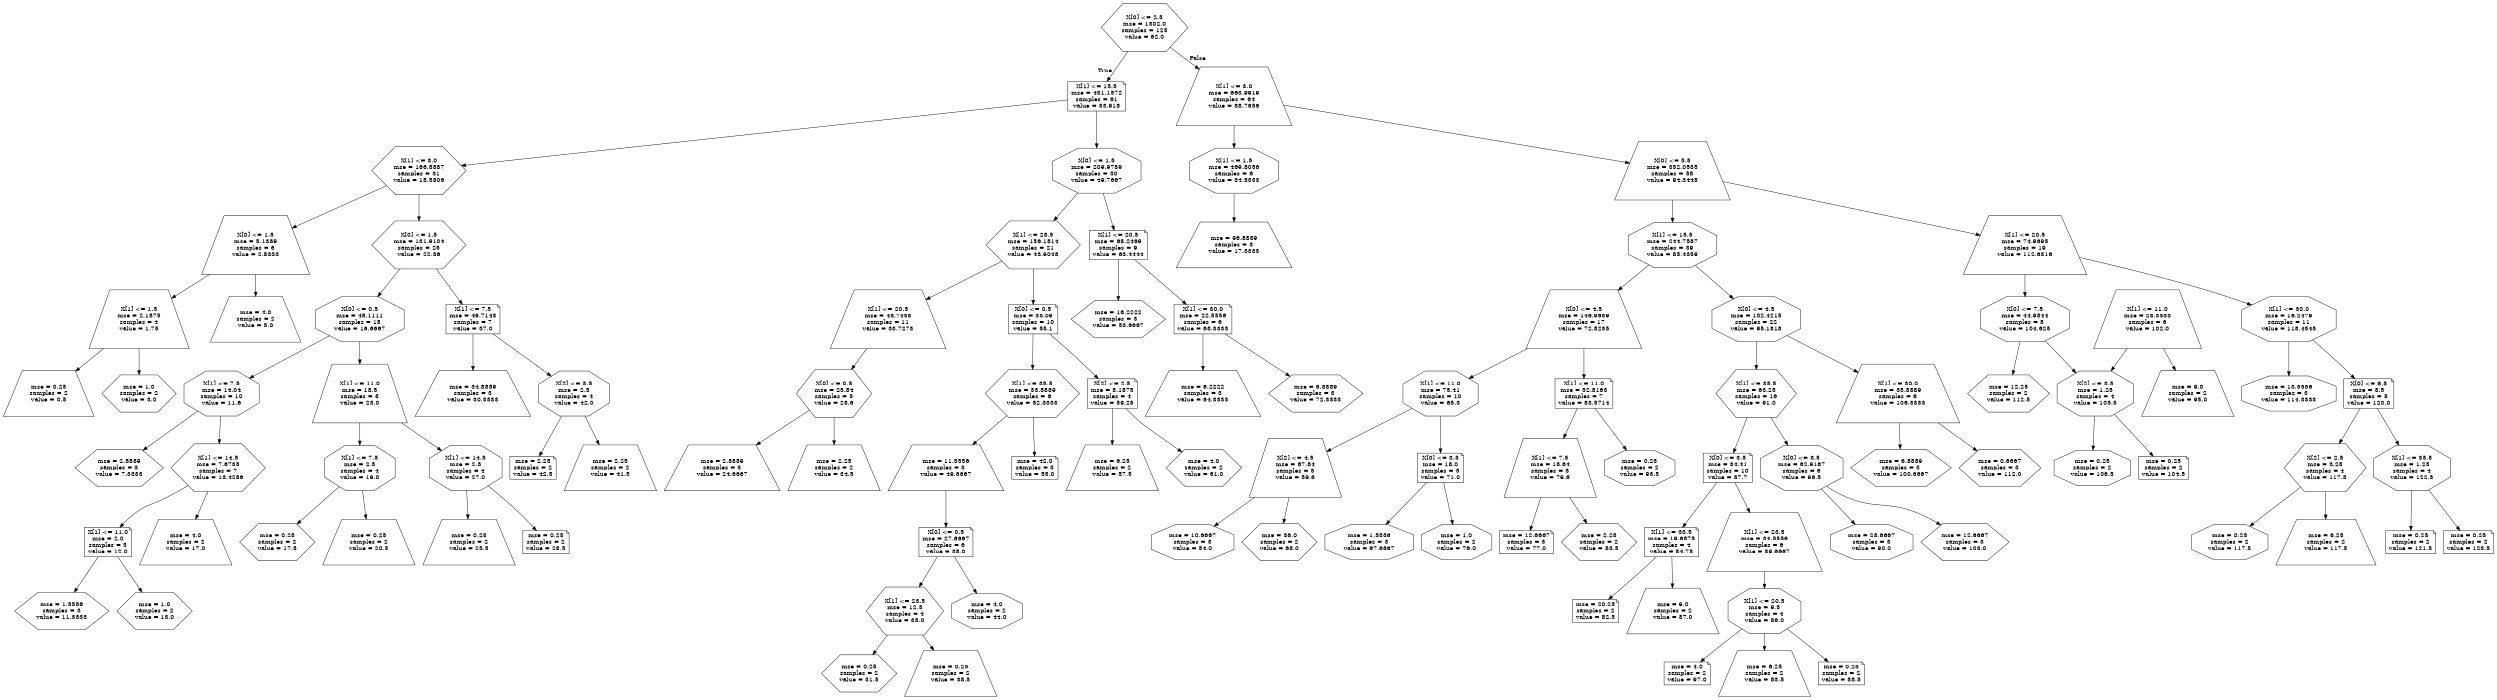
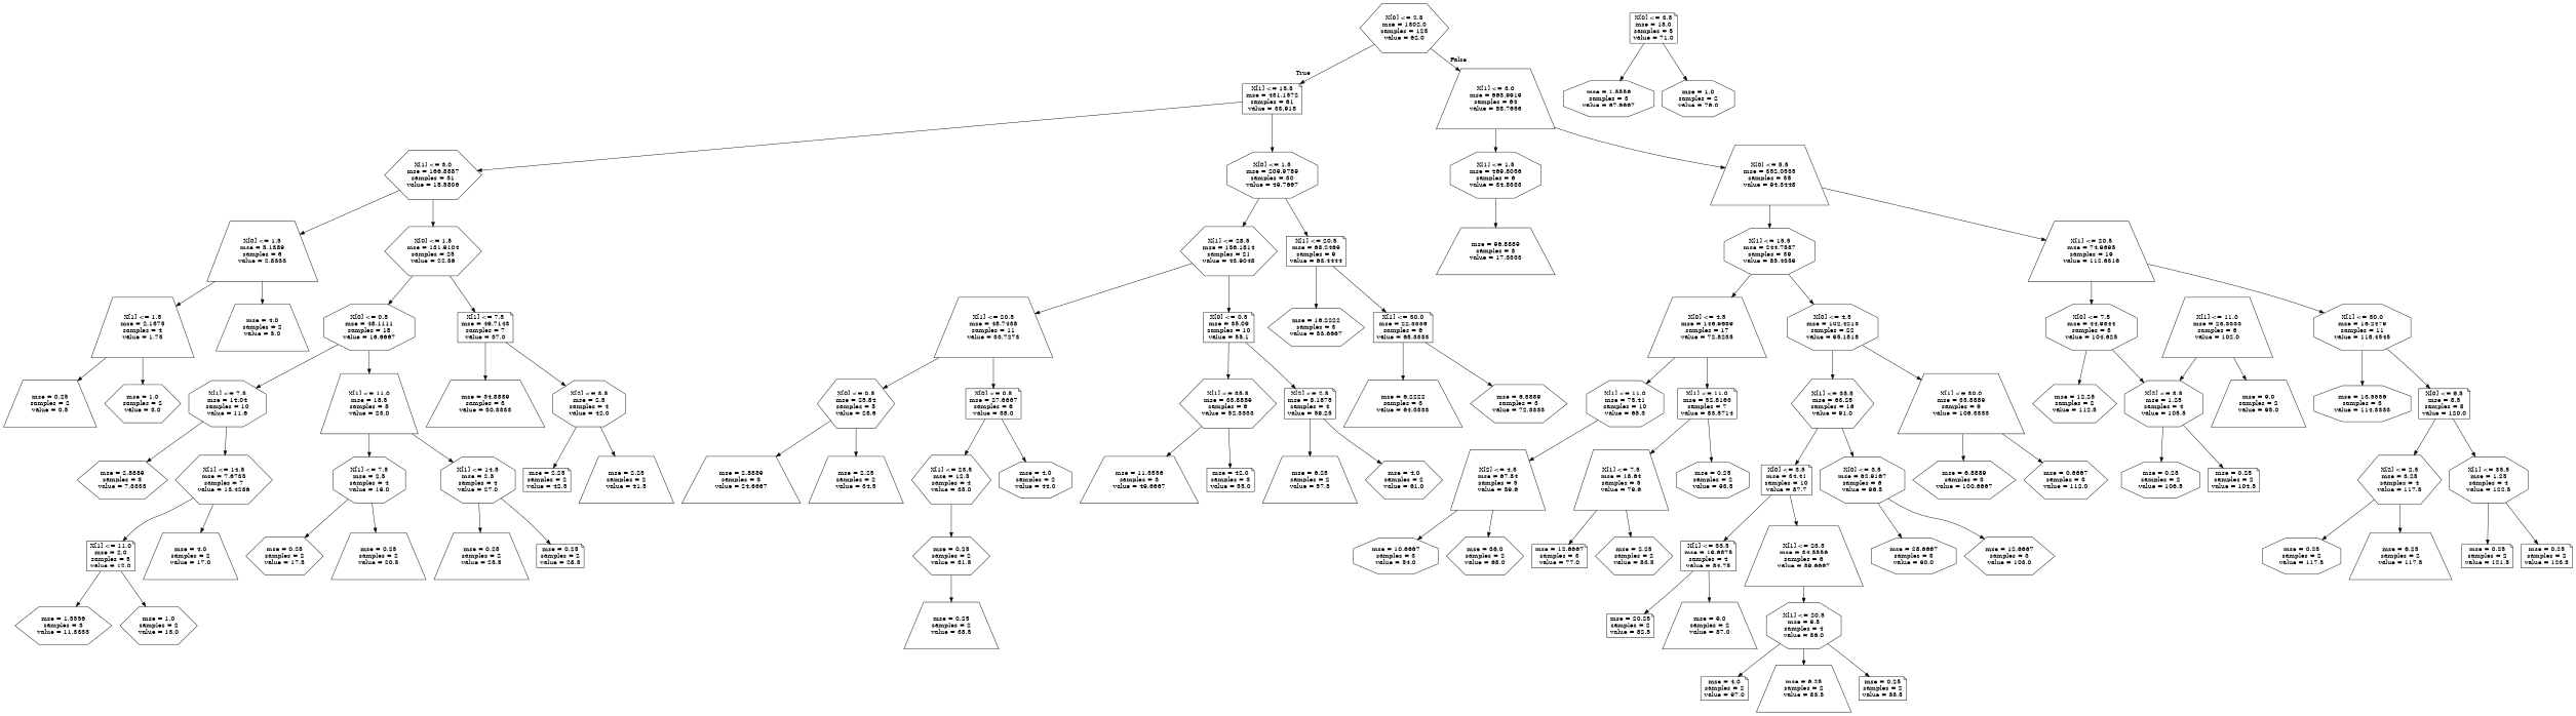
  digraph {
    node [shape=trapezium]
    n1 [label="X[0] <= 2.5\nmse = 1302.0\nsamples = 125\nvalue = 62.0" shape=hexagon]
    n2 [label="X[1] <= 15.5\nmse = 431.1572\nsamples = 61\nvalue = 33.918" shape=note]
    n3 [label="X[1] <= 3.0\nmse = 663.9919\nsamples = 64\nvalue = 88.7656"]
    n4 [label="X[1] <= 3.0\nmse = 166.8887\nsamples = 31\nvalue = 18.5806" shape=hexagon]
    n5 [label="X[0] <= 1.5\nmse = 209.9789\nsamples = 30\nvalue = 49.7667" shape=octagon]
    n6 [label="X[1] <= 1.5\nmse = 469.8056\nsamples = 6\nvalue = 34.8333" shape=octagon]
    n7 [label="X[0] <= 5.5\nmse = 352.0535\nsamples = 58\nvalue = 94.3448"]
    n8 [label="X[0] <= 1.5\nmse = 5.1389\nsamples = 6\nvalue = 2.8333"]
    n9 [label="X[0] <= 1.5\nmse = 131.9104\nsamples = 25\nvalue = 22.36" shape=hexagon]
    n10 [label="X[1] <= 28.5\nmse = 156.1814\nsamples = 21\nvalue = 43.9048" shape=hexagon]
    n11 [label="X[1] <= 20.5\nmse = 68.2469\nsamples = 9\nvalue = 63.4444" shape=note]
    n12 [label="X[1] <= 1.5\nmse = 2.1875\nsamples = 4\nvalue = 1.75"]
    n13 [label="mse = 4.0\nsamples = 2\nvalue = 5.0"]
    n14 [label="X[0] <= 0.5\nmse = 48.1111\nsamples = 18\nvalue = 16.6667" shape=octagon]
    n15 [label="X[1] <= 7.5\nmse = 49.7143\nsamples = 7\nvalue = 37.0" shape=note]
    n16 [label="mse = 0.25\nsamples = 2\nvalue = 0.5"]
    n17 [label="mse = 1.0\nsamples = 2\nvalue = 3.0" shape=hexagon]
    n18 [label="X[1] <= 7.5\nmse = 14.04\nsamples = 10\nvalue = 11.6" shape=octagon]
    n19 [label="X[1] <= 11.0\nmse = 18.5\nsamples = 8\nvalue = 23.0"]
    n20 [label="mse = 34.8889\nsamples = 3\nvalue = 30.3333"]
    n21 [label="X[2] <= 3.5\nmse = 2.5\nsamples = 4\nvalue = 42.0" shape=octagon]
    n22 [label="mse = 2.8889\nsamples = 3\nvalue = 7.3333" shape=hexagon]
    n23 [label="X[1] <= 14.5\nmse = 7.6735\nsamples = 7\nvalue = 13.4286" shape=hexagon]
    n24 [label="X[1] <= 7.5\nmse = 2.5\nsamples = 4\nvalue = 19.0" shape=octagon]
    n25 [label="X[1] <= 14.5\nmse = 2.5\nsamples = 4\nvalue = 27.0" shape=octagon]
    n26 [label="X[1] <= 11.0\nmse = 2.0\nsamples = 5\nvalue = 12.0" shape=note]
    n27 [label="mse = 4.0\nsamples = 2\nvalue = 17.0"]
    n28 [label="mse = 1.5556\nsamples = 3\nvalue = 11.3333" shape=hexagon]
    n29 [label="mse = 1.0\nsamples = 2\nvalue = 13.0" shape=hexagon]
    n30 [label="mse = 0.25\nsamples = 2\nvalue = 17.5" shape=hexagon]
    n31 [label="mse = 0.25\nsamples = 2\nvalue = 20.5"]
    n32 [label="mse = 0.25\nsamples = 2\nvalue = 25.5"]
    n33 [label="mse = 0.25\nsamples = 2\nvalue = 28.5" shape=note]
    n34 [label="mse = 2.25\nsamples = 2\nvalue = 42.5" shape=note]
    n35 [label="mse = 2.25\nsamples = 2\nvalue = 41.5"]
    n36 [label="X[1] <= 20.5\nmse = 48.7438\nsamples = 11\nvalue = 33.7273"]
    n37 [label="X[0] <= 0.5\nmse = 35.09\nsamples = 10\nvalue = 55.1" shape=note]
    n38 [label="mse = 16.2222\nsamples = 3\nvalue = 53.6667" shape=hexagon]
    n39 [label="X[1] <= 30.0\nmse = 22.5556\nsamples = 6\nvalue = 68.3333" shape=note]
    n40 [label="X[0] <= 0.5\nmse = 25.84\nsamples = 5\nvalue = 28.6" shape=hexagon]
    n41 [label="X[0] <= 0.5\nmse = 27.6667\nsamples = 6\nvalue = 38.0" shape=note]
    n42 [label="X[1] <= 35.5\nmse = 33.8889\nsamples = 6\nvalue = 52.3333" shape=hexagon]
    n43 [label="X[2] <= 2.5\nmse = 8.1875\nsamples = 4\nvalue = 59.25" shape=note]
    n44 [label="mse = 2.8889\nsamples = 3\nvalue = 24.6667"]
    n45 [label="mse = 2.25\nsamples = 2\nvalue = 34.5"]
    n46 [label="X[1] <= 23.5\nmse = 12.5\nsamples = 4\nvalue = 35.0" shape=hexagon]
    n47 [label="mse = 4.0\nsamples = 2\nvalue = 44.0" shape=octagon]
    n48 [label="mse = 0.25\nsamples = 2\nvalue = 31.5" shape=hexagon]
    n49 [label="mse = 0.25\nsamples = 2\nvalue = 38.5"]
    n50 [label="mse = 11.5556\nsamples = 3\nvalue = 49.6667"]
    n51 [label="mse = 42.0\nsamples = 3\nvalue = 55.0" shape=note]
    n52 [label="mse = 6.25\nsamples = 2\nvalue = 57.5"]
    n53 [label="mse = 4.0\nsamples = 2\nvalue = 61.0" shape=hexagon]
    n54 [label="mse = 6.2222\nsamples = 3\nvalue = 64.3333"]
    n55 [label="mse = 6.8889\nsamples = 3\nvalue = 72.3333" shape=hexagon]
    n56 [label="mse = 96.8889\nsamples = 3\nvalue = 17.3333"]
    n57 [label="X[1] <= 15.5\nmse = 244.7587\nsamples = 39\nvalue = 85.4359" shape=octagon]
    n58 [label="X[1] <= 20.5\nmse = 74.9695\nsamples = 19\nvalue = 112.6316"]
    n59 [label="X[0] <= 4.5\nmse = 146.9689\nsamples = 17\nvalue = 72.8235"]
    n60 [label="X[0] <= 4.5\nmse = 102.4215\nsamples = 22\nvalue = 95.1818" shape=octagon]
    n61 [label="X[0] <= 7.5\nmse = 44.9844\nsamples = 8\nvalue = 104.625" shape=octagon]
    n62 [label="X[1] <= 30.0\nmse = 16.2479\nsamples = 11\nvalue = 118.4545" shape=octagon]
    n63 [label="X[1] <= 11.0\nmse = 75.41\nsamples = 10\nvalue = 65.3" shape=octagon]
    n64 [label="X[1] <= 11.0\nmse = 52.8163\nsamples = 7\nvalue = 83.5714" shape=note]
    n65 [label="X[1] <= 35.5\nmse = 63.25\nsamples = 16\nvalue = 91.0" shape=hexagon]
    n66 [label="X[1] <= 30.0\nmse = 35.8889\nsamples = 6\nvalue = 106.3333"]
    n67 [label="X[2] <= 4.5\nmse = 67.84\nsamples = 5\nvalue = 59.6"]
    n68 [label="X[0] <= 3.5\nmse = 18.0\nsamples = 5\nvalue = 71.0" shape=note]
    n69 [label="X[1] <= 7.5\nmse = 18.64\nsamples = 5\nvalue = 79.6"]
    n70 [label="mse = 0.25\nsamples = 2\nvalue = 93.5" shape=octagon]
    n71 [label="mse = 10.6667\nsamples = 3\nvalue = 54.0" shape=octagon]
    n72 [label="mse = 36.0\nsamples = 2\nvalue = 68.0" shape=hexagon]
    n73 [label="mse = 1.5556\nsamples = 3\nvalue = 67.6667" shape=octagon]
    n74 [label="mse = 1.0\nsamples = 2\nvalue = 76.0" shape=octagon]
    n75 [label="mse = 12.6667\nsamples = 3\nvalue = 77.0" shape=note]
    n76 [label="mse = 2.25\nsamples = 2\nvalue = 83.5" shape=hexagon]
    n77 [label="X[0] <= 3.5\nmse = 34.41\nsamples = 10\nvalue = 87.7" shape=note]
    n78 [label="X[0] <= 3.5\nmse = 62.9167\nsamples = 6\nvalue = 96.5" shape=octagon]
    n79 [label="mse = 6.8889\nsamples = 3\nvalue = 100.6667" shape=hexagon]
    n80 [label="mse = 0.6667\nsamples = 3\nvalue = 112.0" shape=hexagon]
    n81 [label="X[1] <= 33.5\nmse = 19.6875\nsamples = 4\nvalue = 84.75" shape=note]
    n82 [label="X[1] <= 23.5\nmse = 34.5556\nsamples = 6\nvalue = 89.6667"]
    n83 [label="mse = 28.6667\nsamples = 3\nvalue = 90.0" shape=octagon]
    n84 [label="mse = 12.6667\nsamples = 3\nvalue = 103.0" shape=hexagon]
    n85 [label="mse = 20.25\nsamples = 2\nvalue = 82.5" shape=note]
    n86 [label="mse = 9.0\nsamples = 2\nvalue = 87.0"]
    n87 [label="X[1] <= 20.5\nmse = 9.5\nsamples = 4\nvalue = 86.0" shape=octagon]
    n88 [label="mse = 4.0\nsamples = 2\nvalue = 97.0" shape=note]
    n89 [label="mse = 6.25\nsamples = 2\nvalue = 83.5"]
    n90 [label="mse = 0.25\nsamples = 2\nvalue = 88.5" shape=note]
    n91 [label="mse = 12.25\nsamples = 2\nvalue = 112.5" shape=hexagon]
    n92 [label="X[2] <= 3.5\nmse = 1.25\nsamples = 4\nvalue = 105.5" shape=octagon]
    n93 [label="mse = 13.5556\nsamples = 3\nvalue = 114.3333" shape=octagon]
    n94 [label="X[0] <= 6.5\nmse = 8.5\nsamples = 8\nvalue = 120.0" shape=note]
    n95 [label="X[1] <= 11.0\nmse = 28.3333\nsamples = 6\nvalue = 102.0"]
    n96 [label="mse = 9.0\nsamples = 2\nvalue = 95.0"]
    n97 [label="mse = 0.25\nsamples = 2\nvalue = 106.5" shape=octagon]
    n98 [label="mse = 0.25\nsamples = 2\nvalue = 104.5" shape=note]
    n99 [label="X[2] <= 2.5\nmse = 3.25\nsamples = 4\nvalue = 117.5" shape=hexagon]
    n100 [label="X[1] <= 35.5\nmse = 1.25\nsamples = 4\nvalue = 122.5" shape=octagon]
    n101 [label="mse = 0.25\nsamples = 2\nvalue = 117.5" shape=octagon]
    n102 [label="mse = 6.25\nsamples = 2\nvalue = 117.5"]
    n103 [label="mse = 0.25\nsamples = 2\nvalue = 121.5" shape=note]
    n104 [label="mse = 0.25\nsamples = 2\nvalue = 123.5" shape=note]
    n1 -> n2 [headlabel=True labelangle=45 labeldistance=2.5]
    n1 -> n3 [headlabel=False labelangle=-45 labeldistance=2.5]
    n2 -> n4
    n2 -> n5
    n3 -> n6
    n3 -> n7
    n4 -> n8
    n4 -> n9
    n5 -> n10
    n5 -> n11
    n6 -> n56
    n7 -> n57
    n7 -> n58
    n8 -> n12
    n8 -> n13
    n9 -> n14
    n9 -> n15
    n10 -> n36
    n10 -> n37
    n11 -> n38
    n11 -> n39
    n12 -> n16
    n12 -> n17
    n14 -> n18
    n14 -> n19
    n15 -> n20
    n15 -> n21
    n18 -> n22
    n18 -> n23
    n19 -> n24
    n19 -> n25
    n21 -> n34
    n21 -> n35
    n23 -> n26
    n23 -> n27
    n24 -> n30
    n24 -> n31
    n25 -> n32
    n25 -> n33
    n26 -> n28
    n26 -> n29
    n36 -> n40
-   n50 -> n41
+   n36 -> n41
    n37 -> n42
    n37 -> n43
    n39 -> n54
    n39 -> n55
    n40 -> n44
    n40 -> n45
    n41 -> n46
    n41 -> n47
    n42 -> n50
    n42 -> n51
    n43 -> n52
    n43 -> n53
    n46 -> n48
-   n46 -> n49
+   n48 -> n49
    n57 -> n59
    n57 -> n60
    n58 -> n61
    n58 -> n62
    n59 -> n63
    n59 -> n64
    n60 -> n65
    n60 -> n66
    n61 -> n91
    n61 -> n92
    n62 -> n93
    n62 -> n94
    n63 -> n67
-   n63 -> n68
    n64 -> n69
    n64 -> n70
    n65 -> n77
    n65 -> n78
    n66 -> n79
    n66 -> n80
    n67 -> n71
    n67 -> n72
    n68 -> n73
    n68 -> n74
    n69 -> n75
    n69 -> n76
    n77 -> n81
    n77 -> n82
    n78 -> n83
    n78 -> n84
    n81 -> n85
    n81 -> n86
    n82 -> n87
    n87 -> n88
    n87 -> n89
    n87 -> n90
    n92 -> n97
    n92 -> n98
    n94 -> n99
    n94 -> n100
    n95 -> n92
    n95 -> n96
    n99 -> n101
    n99 -> n102
    n100 -> n103
    n100 -> n104
  }
